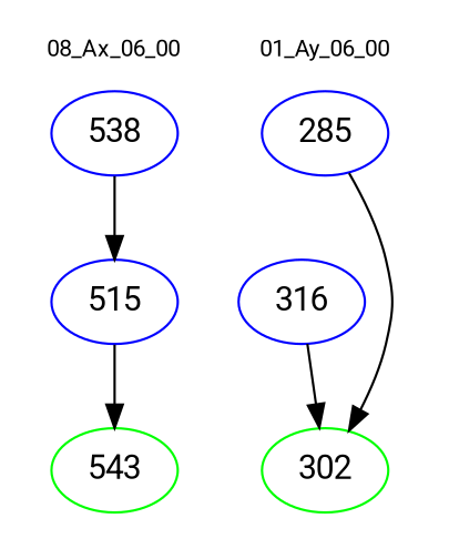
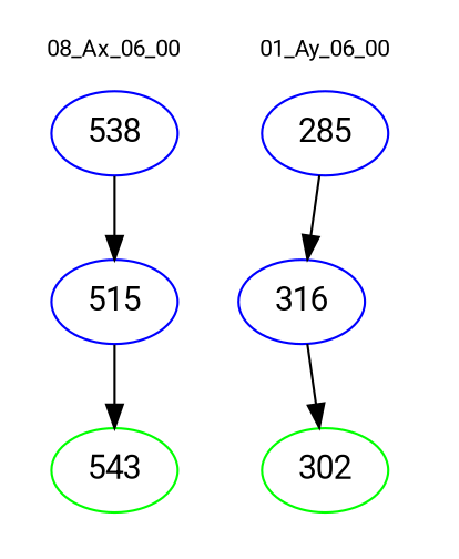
  digraph {
    fontname=Roboto
    node [color=blue fontname=Roboto]
    edge [color=black fontname=Roboto]
    n1 [label=538]
    n2 [label=515]
    n3 [color=green label=543]
    n4 [label=285]
    n5 [label=316]
    n6 [color=green label=302]
    subgraph cluster_1 {
      color=white
      fontsize=10
      label="08_Ax_06_00"
      n1
      n2
      n3
    }
    subgraph cluster_2 {
      color=white
      fontsize=10
      label="01_Ay_06_00"
      n4
      n5
      n6
    }
    n1 -> n2
    n2 -> n3
-   n4 -> n6
+   n4 -> n5
    n5 -> n6
  }
